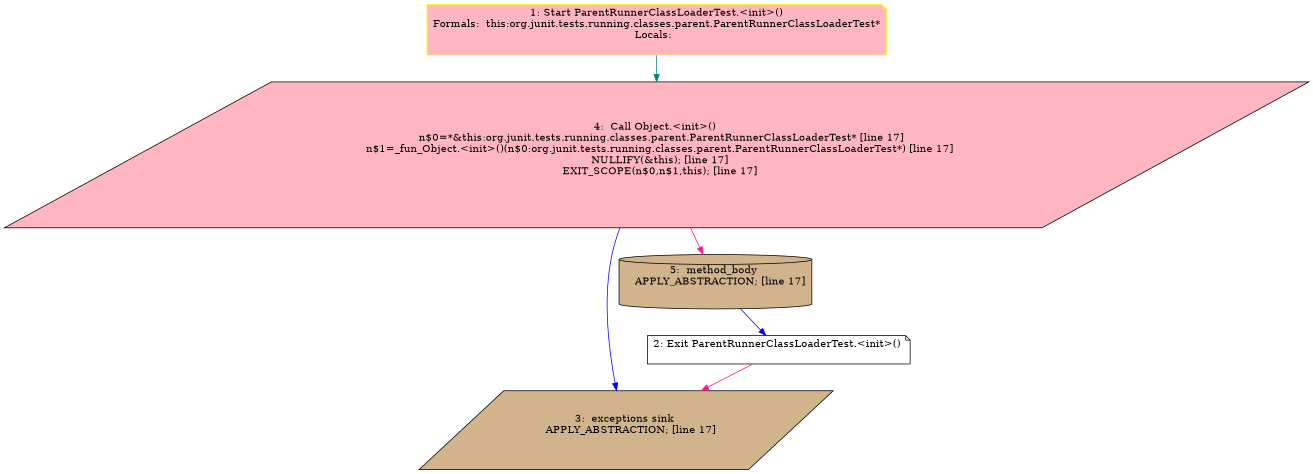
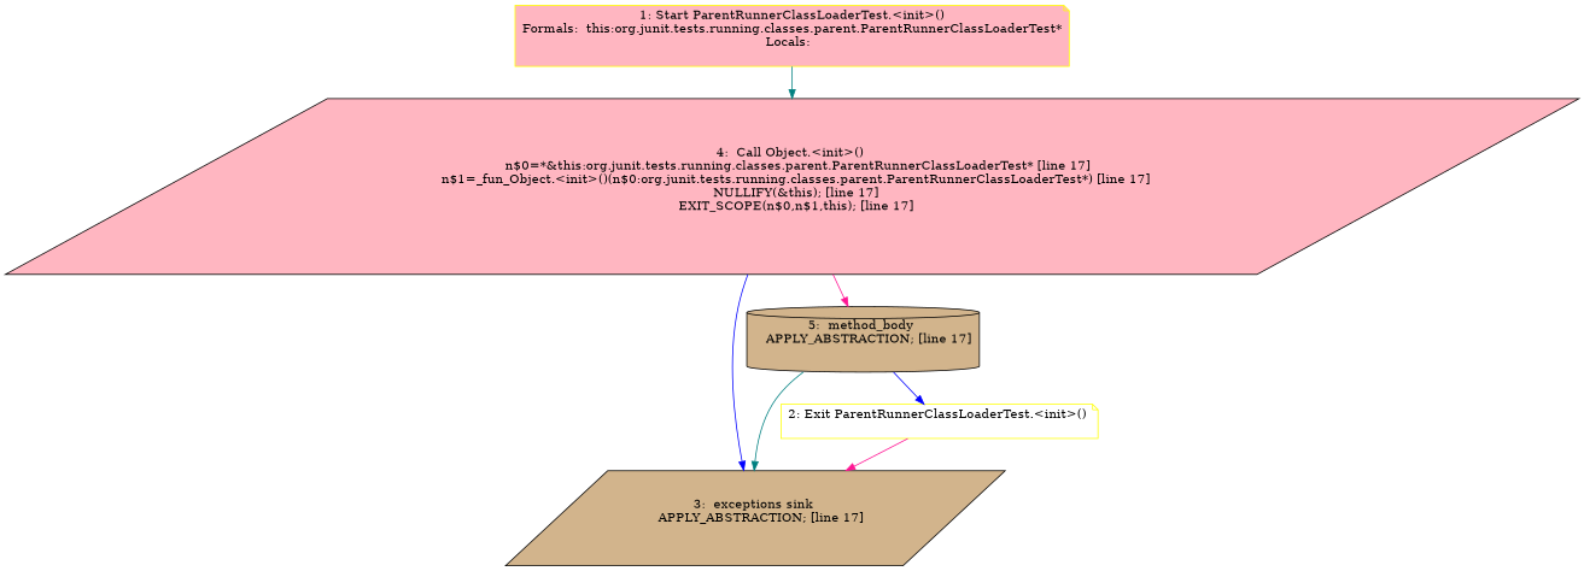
  digraph {
    node [fillcolor=lightpink shape=note style=filled]
    edge [color=teal]
    n1 [color=yellow label="1: Start ParentRunnerClassLoaderTest.<init>()\nFormals:  this:org.junit.tests.running.classes.parent.ParentRunnerClassLoaderTest*\nLocals:  \n  "]
    n2 [label="4:  Call Object.<init>() \n   n$0=*&this:org.junit.tests.running.classes.parent.ParentRunnerClassLoaderTest* [line 17]\n  n$1=_fun_Object.<init>()(n$0:org.junit.tests.running.classes.parent.ParentRunnerClassLoaderTest*) [line 17]\n  NULLIFY(&this); [line 17]\n  EXIT_SCOPE(n$0,n$1,this); [line 17]\n " shape=parallelogram]
    n3 [fillcolor=tan label="3:  exceptions sink \n   APPLY_ABSTRACTION; [line 17]\n " shape=parallelogram]
    n4 [fillcolor=tan label="5:  method_body \n   APPLY_ABSTRACTION; [line 17]\n " shape=cylinder]
-   n5 [color=black fillcolor=white label="2: Exit ParentRunnerClassLoaderTest.<init>() \n  "]
+   n5 [color=yellow fillcolor=white label="2: Exit ParentRunnerClassLoaderTest.<init>() \n  "]
    n1 -> n2
    n2 -> n3 [color=blue]
    n2 -> n4 [color=deeppink]
+   n4 -> n3
    n4 -> n5 [color=blue]
    n5 -> n3 [color=deeppink]
  }
